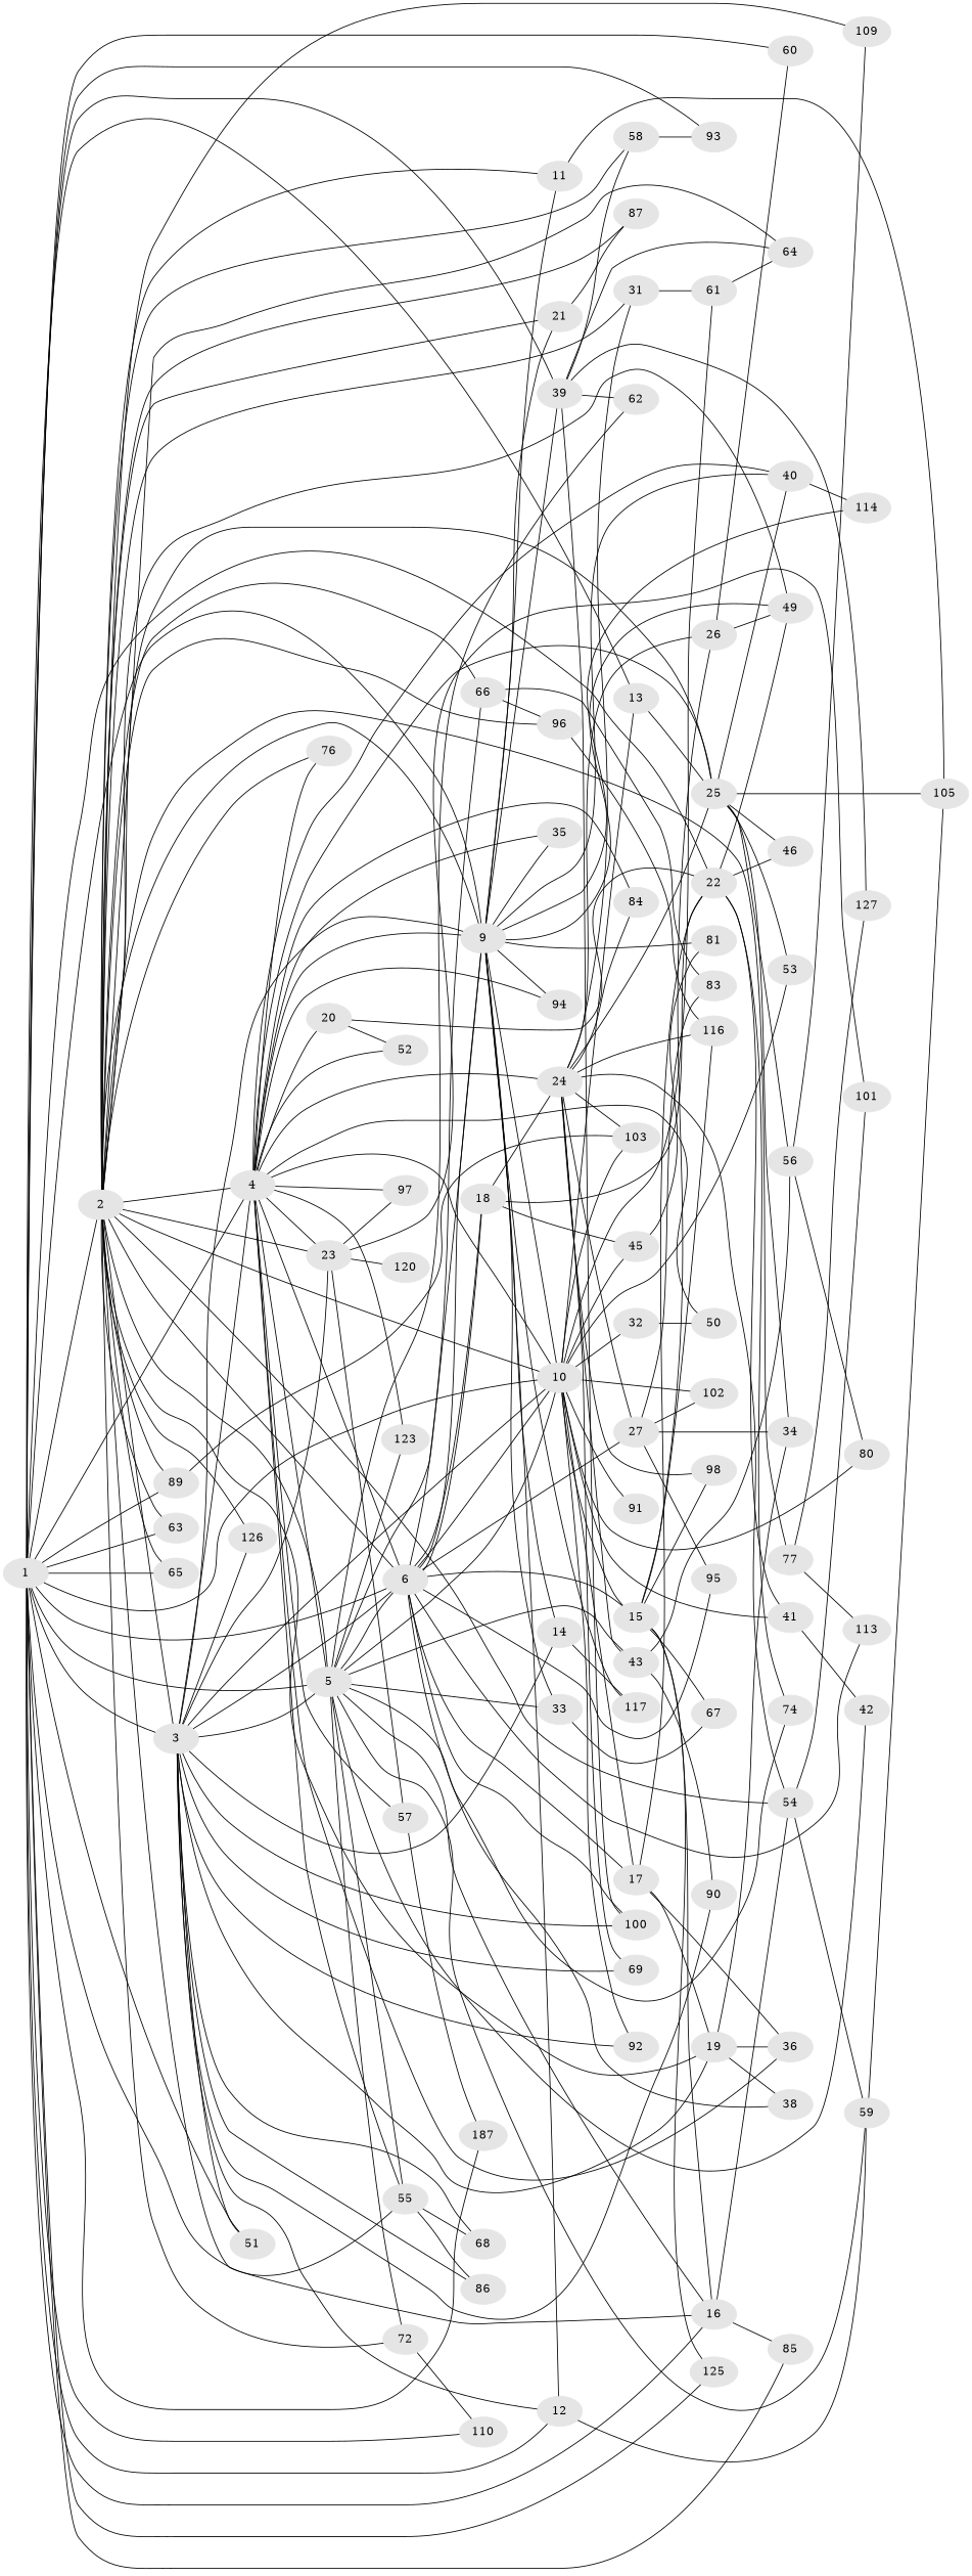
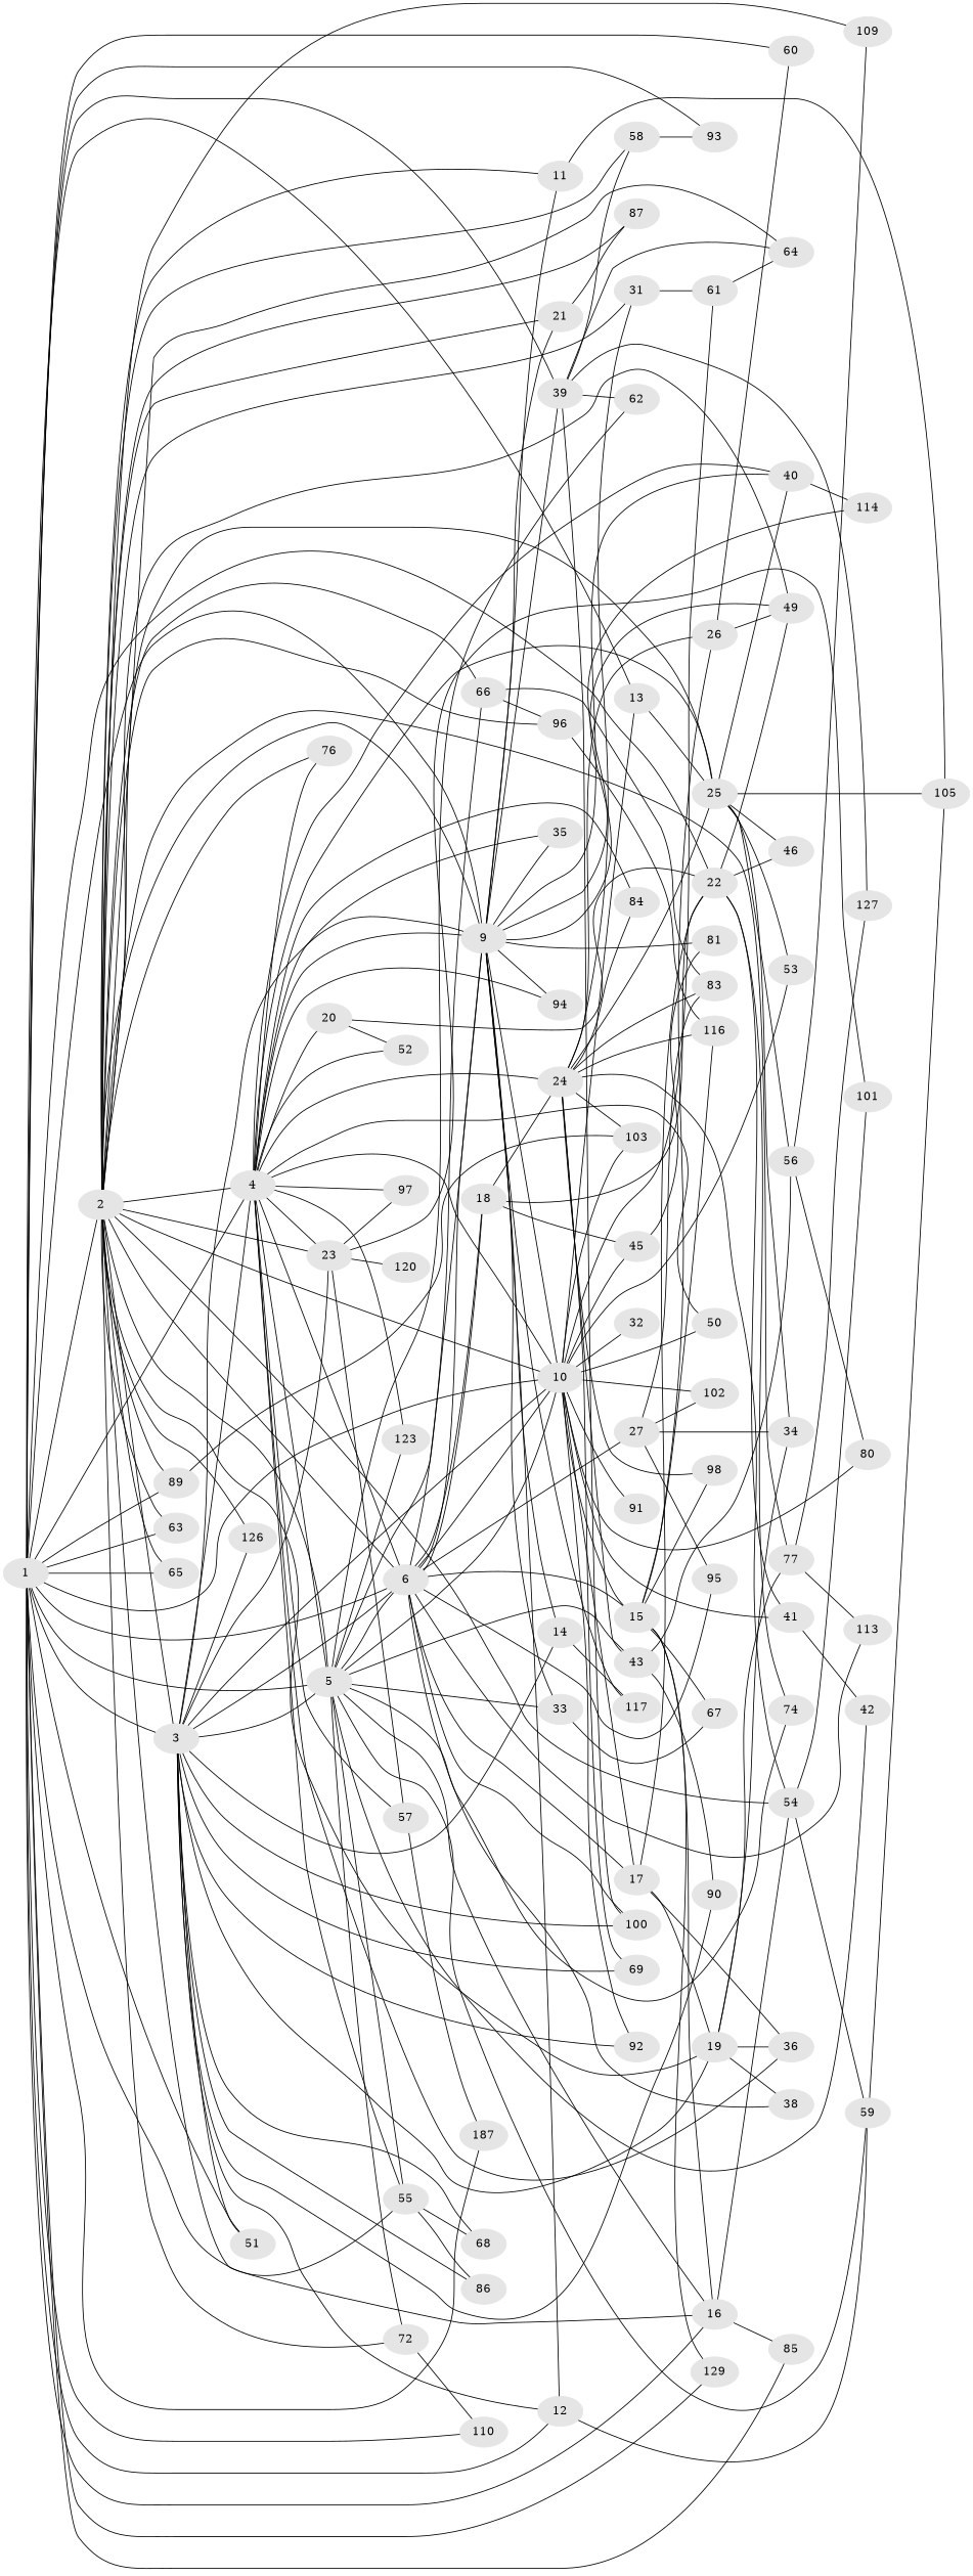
  graph {
    rankdir=LR
    node [color=gray90 style=filled]
    1 [super="+70"]
    2 [super="+8"]
    3 [super="+104"]
    4 [super="+7"]
    5 [super="+112"]
    6 [super="+48"]
    9 [super="+47"]
    10 [super="+30"]
    12 [super="+106"]
    13
    16 [super="+73"]
    22 [super="+28"]
    39 [super="+71"]
    51
    55 [super="+78"]
    60
    63
    65 [super="+115"]
    85
    89
    93
    n22 [label=187]
    110
-   125
+   125 [label=129]
    11
    19
    21
    23 [super="+37"]
    25 [super="+122"]
    31
    49
    54 [super="+79"]
    58
    64 [super="+99"]
    66
    72
    76
    77
    87
    96
    109
    126
    14
    68
    69
    86
    90
    92
    100 [super="+119"]
    20
    24 [super="+44"]
    35
    36 [super="+108"]
    40
    50
    52
    57
    84
    94
    97
    123
    33
    42
    43
    59 [super="+82"]
    62
    74
    15 [super="+118"]
    17
    18 [super="+29"]
    27 [super="+88"]
    38
    95
    113
    81
    114
    117
    32
    41
    45
    53
    61
    80
    91
    102
    103 [super="+111"]
    46
    127
    105 [super="+124"]
    34
    120
    101
    56
    83
    116 [super="+121"]
    26 [super="+75"]
    98
    67
    1 -- 2 [weight=2]
    1 -- 3
    1 -- 4 [weight=3]
    1 -- 5
    1 -- 6 [weight=2]
    1 -- 9
    1 -- 10
    1 -- 12
    1 -- 13
    1 -- 16
    1 -- 22
    1 -- 39
    1 -- 51
    1 -- 55
    1 -- 60
    1 -- 63
    1 -- 65 [weight=2]
    1 -- 85
    1 -- 89
    1 -- 93
    1 -- n22
    1 -- 110
    1 -- 125
    2 -- 3 [weight=2]
    2 -- 4 [weight=4]
    2 -- 5 [weight=2]
    2 -- 6 [weight=2]
    2 -- 9 [weight=2]
    2 -- 10 [weight=2]
    2 -- 16
    2 -- 63
    2 -- 65
    2 -- 89
    2 -- 11
    2 -- 19
    2 -- 21
    2 -- 23
    2 -- 25
    2 -- 31
    2 -- 49
    2 -- 54
    2 -- 58
    2 -- 64
    2 -- 66
    2 -- 72
    2 -- 76
    2 -- 77
    2 -- 87
    2 -- 96
    2 -- 109
    2 -- 126
    3 -- 4 [weight=2]
    3 -- 5
    3 -- 6
    3 -- 9
    3 -- 10
    3 -- 12
    3 -- 51
    3 -- 19
    3 -- 23
    3 -- 126
    3 -- 14
    3 -- 68
    3 -- 69
    3 -- 86
    3 -- 90
    3 -- 92
    3 -- 100
    4 -- 5 [weight=2]
    4 -- 6 [weight=2]
    4 -- 9 [weight=2]
    4 -- 10 [weight=2]
    4 -- 55
    4 -- 23
    4 -- 25
    4 -- 76
    4 -- 20 [weight=2]
    4 -- 24
    4 -- 35
    4 -- 36
    4 -- 40
    4 -- 50
    4 -- 52
    4 -- 57
    4 -- 84
    4 -- 94
    4 -- 97
    4 -- 123
    5 -- 6 [weight=2]
    5 -- 9
    5 -- 10
    5 -- 16
    5 -- 55
    5 -- 72
    5 -- 123
    5 -- 33
    5 -- 42
    5 -- 43
    5 -- 59
    5 -- 62
    5 -- 74
    6 -- 9
    6 -- 10 [weight=2]
    6 -- 66
    6 -- 100
    6 -- 15
    6 -- 17
    6 -- 18
    6 -- 18
    6 -- 27
    6 -- 38
    6 -- 95
    6 -- 113
    9 -- 10
    9 -- 12
    9 -- 39
    9 -- 11
    9 -- 21
    9 -- 49
    9 -- 14
    9 -- 35
    9 -- 40
    9 -- 94
    9 -- 33
    9 -- 81
    9 -- 114
    9 -- 117
    10 -- 13
    10 -- 92
-   32 -- 50
+   10 -- 50
    10 -- 15
    10 -- 17
    10 -- 32 [weight=2]
    10 -- 41
    10 -- 45
    10 -- 53
    10 -- 61
    10 -- 80
    10 -- 91 [weight=2]
    10 -- 102
    10 -- 103
    12 -- 59
    13 -- 25
    16 -- 85
    16 -- 54
    22 -- 49
    22 -- 74
    22 -- 41
    22 -- 46
    39 -- 58
    39 -- 64
    39 -- 100
    39 -- 62
    39 -- 127
    55 -- 68
    55 -- 86
    89 -- 103
    11 -- 105
+   19 -- 77
    19 -- 36
    19 -- 38
    19 -- 34
    21 -- 87
    23 -- 57
    23 -- 97
    23 -- 120
    23 -- 101
    25 -- 40
    25 -- 53
    25 -- 46
    25 -- 105
    25 -- 34
    25 -- 56
    31 -- 61
    54 -- 59
    54 -- 101
    58 -- 93
    66 -- 96
    66 -- 83
    72 -- 110
    77 -- 113
    77 -- 127
    96 -- 116
    14 -- 117
    20 -- 22
    20 -- 52
    24 -- 25
    24 -- 31
    24 -- 54
    24 -- 69
    24 -- 84
    24 -- 43
-   24 -- 27
+   24 -- 83
    24 -- 103
    24 -- 116
    24 -- 26
    24 -- 98
    40 -- 114
    57 -- n22
    33 -- 67
    43 -- 90
    43 -- 56
    59 -- 105
    15 -- 16
    15 -- 125
    15 -- 116
    15 -- 26
    15 -- 98
    15 -- 67
    17 -- 22
    17 -- 19
    17 -- 36
    18 -- 22
    18 -- 24
    18 -- 45
    27 -- 95
    27 -- 102
    27 -- 34
    27 -- 83
    41 -- 42
    45 -- 81
    61 -- 64
    56 -- 109
    56 -- 80
    26 -- 60
    26 -- 49
  }
